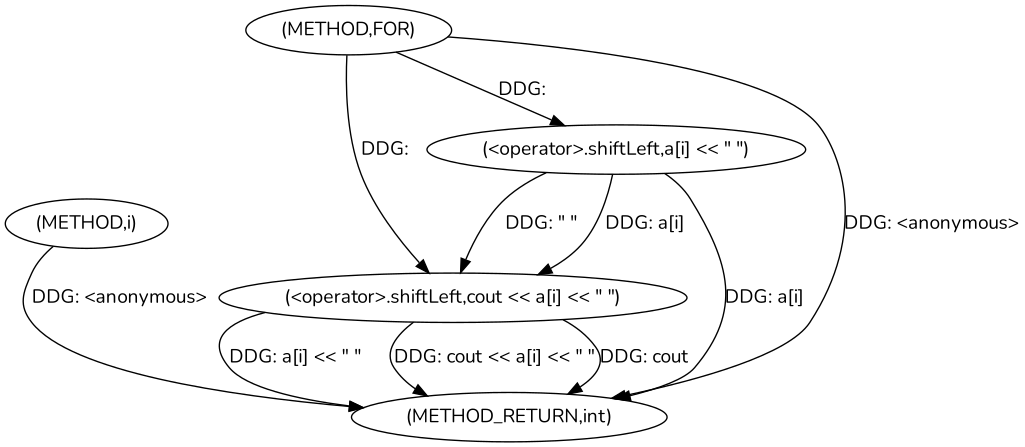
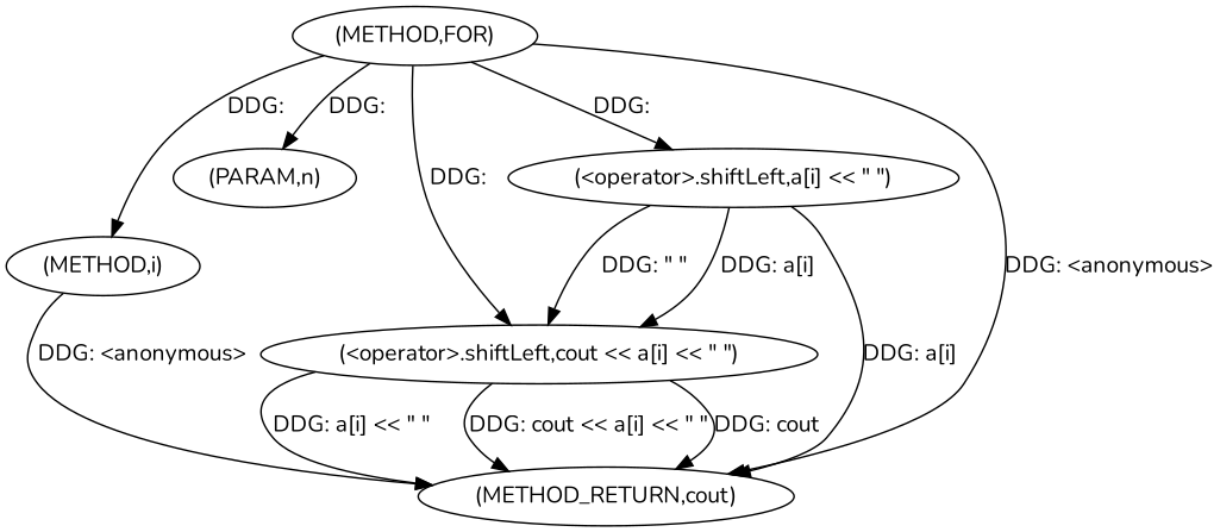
  digraph {
    fontname=Nunito
    node [fontname=Nunito]
    edge [fontname=Nunito]
    n1 [label="(METHOD,FOR)"]
    n2 [label="(METHOD,i)"]
+   n3 [label="(PARAM,n)"]
    n4 [label="(<operator>.shiftLeft,cout << a[i] << \" \")"]
    n5 [label="(<operator>.shiftLeft,a[i] << \" \")"]
-   n6 [label="(METHOD_RETURN,int)"]
+   n6 [label="(METHOD_RETURN,cout)"]
+   n1 -> n2 [label="DDG: "]
+   n1 -> n3 [label="DDG: "]
    n1 -> n4 [label="DDG: "]
    n1 -> n5 [label="DDG: "]
    n1 -> n6 [label="DDG: <anonymous>"]
    n2 -> n6 [label="DDG: <anonymous>"]
    n4 -> n6 [label="DDG: a[i] << \" \""]
    n4 -> n6 [label="DDG: cout << a[i] << \" \""]
    n4 -> n6 [label="DDG: cout"]
    n5 -> n4 [label="DDG: \" \""]
    n5 -> n4 [label="DDG: a[i]"]
    n5 -> n6 [label="DDG: a[i]"]
  }
